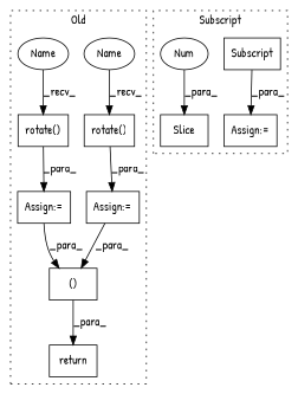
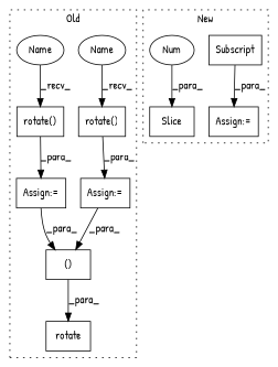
  digraph {
    fontname="Patrick Hand"
    node [a=68 fontname="Patrick Hand" l=1 shape=box]
    edge [fontname="Patrick Hand"]
    n1 [a=75 l="9,1" label="rotate()" s="8865,8883"]
    n2 [l=3 label="Assign:=" s=8862]
    n3 [a=54 l=4 label="()" s=8899]
    n4 [a=75 l="9,1" label="rotate()" s="8836,8854"]
    n5 [l=3 label="Assign:=" s=8833]
-   n6 [a=93 l=7 label=return s=8890]
+   n6 [a=93 l=7 label=rotate s=8890]
    n7 [a=87 label=Name s=8865 shape=ellipse]
    n8 [a=87 label=Name s=8836 shape=ellipse]
    n9 [a=63 l="15,0" label=Subscript s="14659,0"]
    n10 [a=80 l=2 label=Slice s=14671]
    n11 [a=76 label=Num s=14672 shape=ellipse]
    n12 [l=16 label="Assign:=" s=14643]
    subgraph cluster_1 {
      label=Old
      style=dotted
      n1
      n2
      n3
      n4
      n5
      n6
      n7
      n8
    }
    subgraph cluster_2 {
-     label=Subscript
+     label=New
      style=dotted
      n9
      n10
      n11
      n12
    }
    n1 -> n2 [label=_para_]
    n2 -> n3 [label=_para_]
    n3 -> n6 [label=_para_]
    n4 -> n5 [label=_para_]
    n5 -> n3 [label=_para_]
    n7 -> n1 [label=_recv_]
    n8 -> n4 [label=_recv_]
    n9 -> n12 [label=_para_]
    n11 -> n10 [label=_para_]
  }
